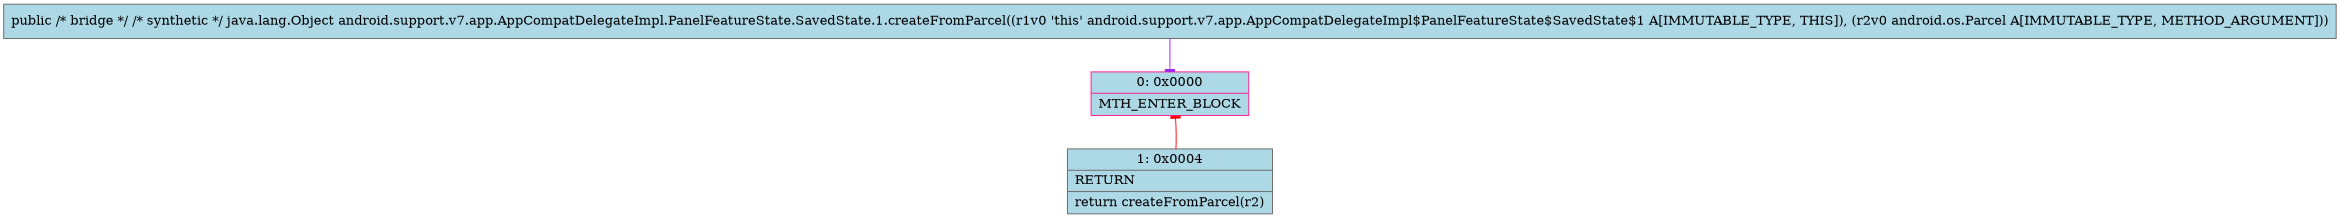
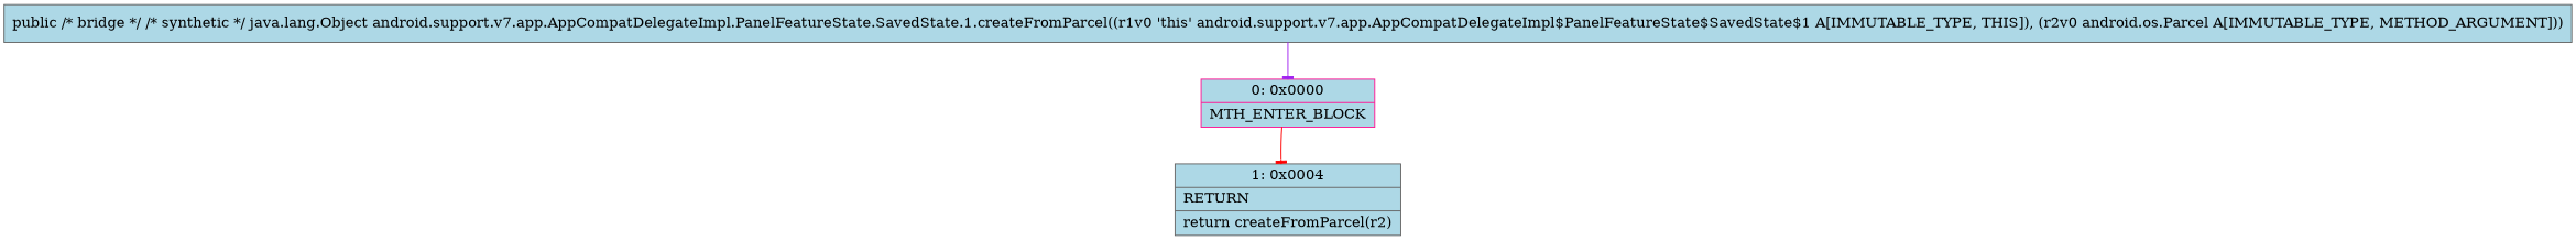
  digraph {
    node [shape=record style=filled fillcolor=lightblue color=gray40]
    edge [arrowhead=tee]
    n1 [label="{0\:\ 0x0000|MTH_ENTER_BLOCK\l}" color=deeppink]
    n2 [label="{1\:\ 0x0004|RETURN\l|return createFromParcel(r2)\l}"]
    n3 [label="{public \/* bridge *\/ \/* synthetic *\/ java.lang.Object android.support.v7.app.AppCompatDelegateImpl.PanelFeatureState.SavedState.1.createFromParcel((r1v0 'this' android.support.v7.app.AppCompatDelegateImpl$PanelFeatureState$SavedState$1 A[IMMUTABLE_TYPE, THIS]), (r2v0 android.os.Parcel A[IMMUTABLE_TYPE, METHOD_ARGUMENT])) }"]
-   n2 -> n1 [color=red]
+   n1 -> n2 [color=red]
    n3 -> n1 [color=purple]
  }
